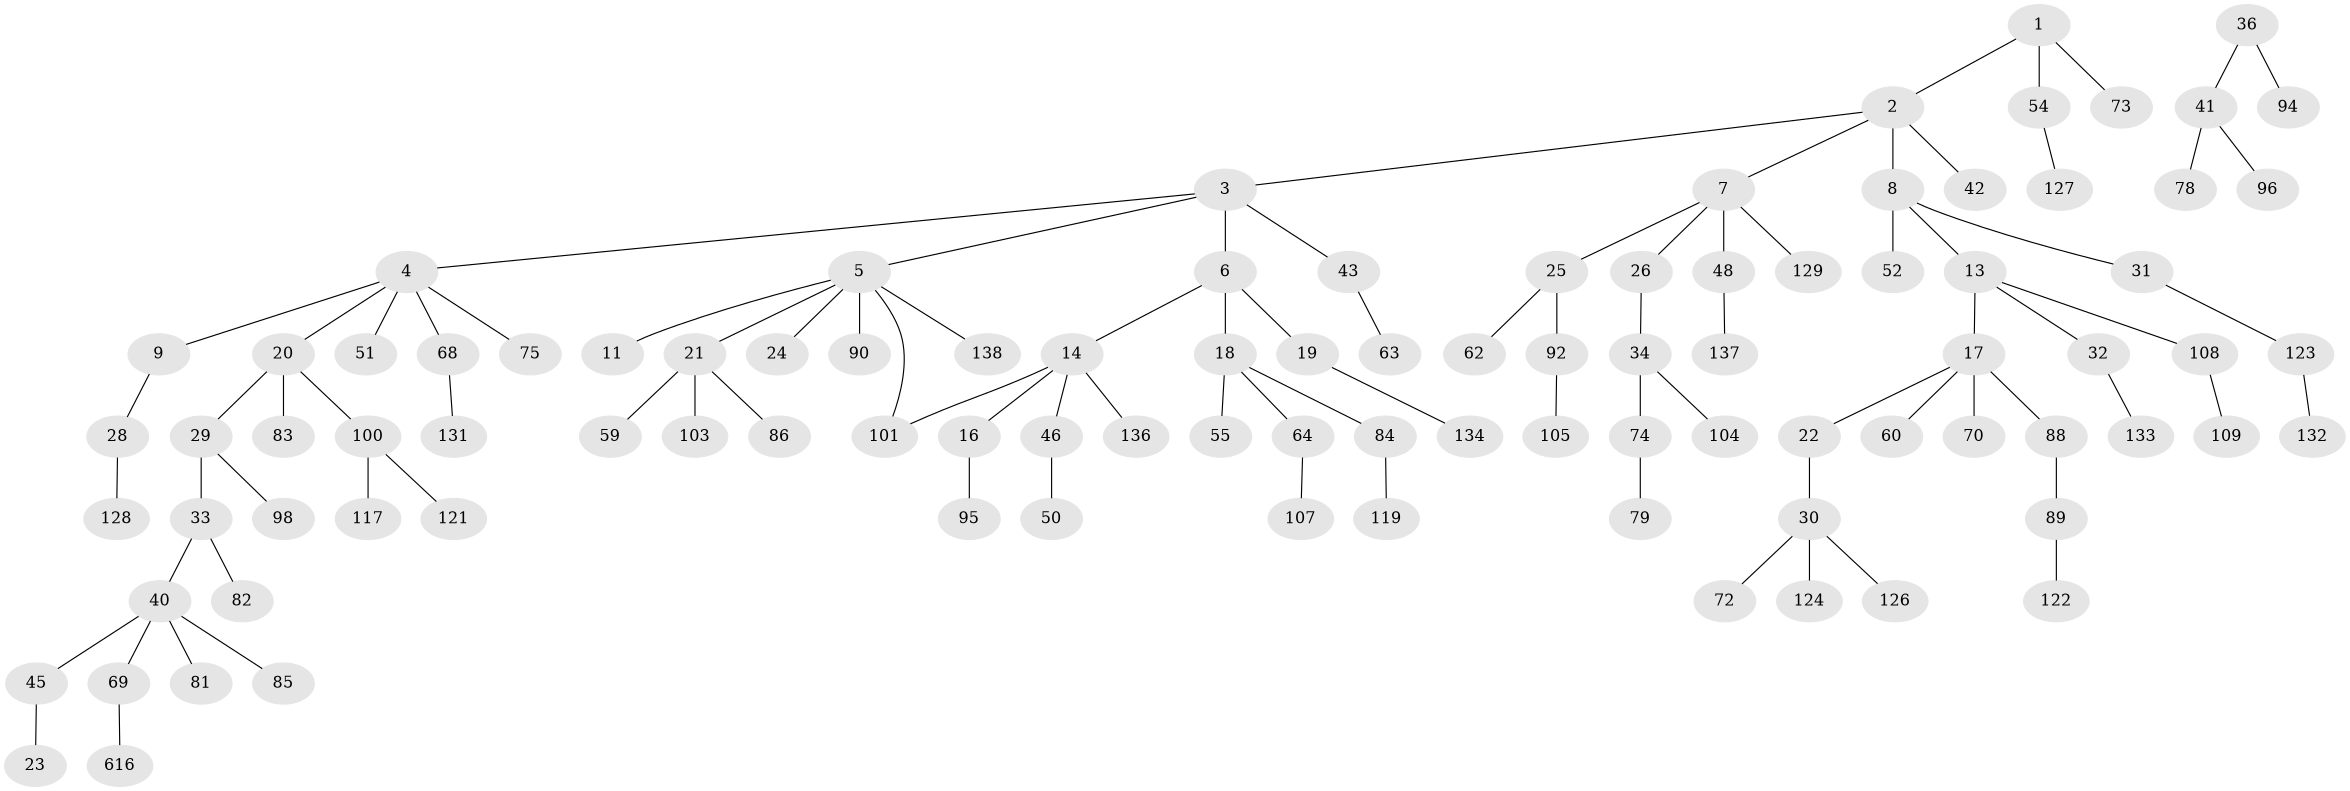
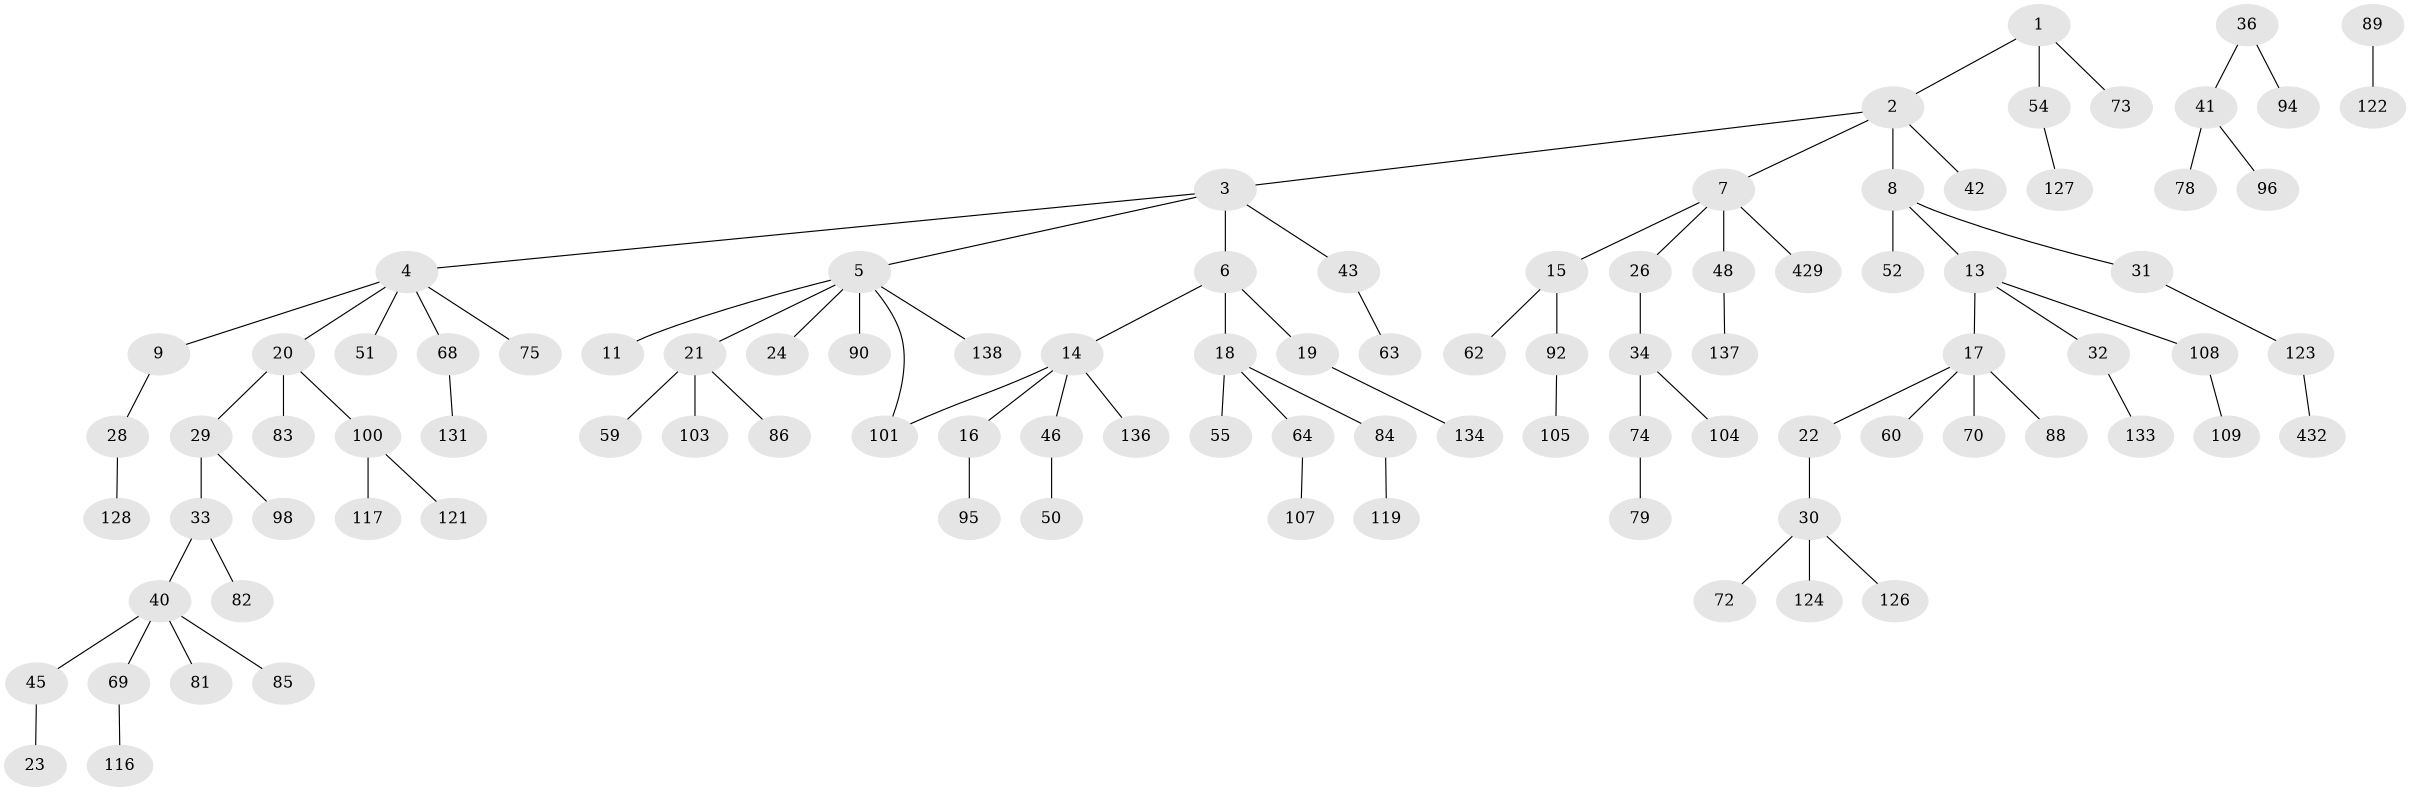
  graph {
    node [color=gray90 style=filled]
    1 [super="+71"]
    2 [super="+10"]
    54
    73
    3 [super="+91"]
    7 [super="+39"]
    8 [super="+12"]
    42
    127
    4 [super="+23"]
    5 [super="+15"]
    6
    43 [super="+77"]
-   25 [super="+47"]
+   25 [super="+47" label=15]
    26 [super="+35"]
    48
-   129
+   129 [label=429]
    52
    13
    31 [super="+106"]
    9 [super="+118"]
    20 [super="+57"]
    51
    68 [super="+99"]
    75
    11
    21 [super="+49"]
    24
    90
    101
    138
    14 [super="+111"]
    18 [super="+27"]
    19 [super="+37"]
    63
    28 [super="+80"]
    29 [super="+120"]
    83
    100 [super="+102"]
    131
    59 [super="+115"]
    103
    86
    16
    46
    136
    55 [super="+56"]
    64
    84 [super="+130"]
    134
    62
    92
    34 [super="+97"]
    137
    17 [super="+61"]
    32 [super="+87"]
    108
    123
    128
    22 [super="+66"]
    60 [super="+67"]
    70
    88 [super="+112"]
    133
    109
    95
    36 [super="+38"]
    41
    94
    50 [super="+58"]
    30 [super="+135"]
    89 [super="+110"]
    107 [super="+113"]
    119
    33 [super="+65"]
    98
    117
    121
    72
    124
    126
    105
    74 [super="+76"]
    104
    40 [super="+44"]
    82
-   132
+   132 [label=432]
    45
    69 [super="+114"]
    81
    85
    79
    78 [super="+93"]
    96 [super="+125"]
    n95 [label=23]
-   116 [label=616]
+   116
    122
    1 -- 2
    1 -- 54
    1 -- 73
    2 -- 3
    2 -- 7
    2 -- 8
    2 -- 42
    54 -- 127
    3 -- 4
    3 -- 5
    3 -- 6
    3 -- 43
    7 -- 25
    7 -- 26
    7 -- 48
    7 -- 129
    8 -- 52
    8 -- 13
    8 -- 31
    4 -- 9
    4 -- 20
    4 -- 51
    4 -- 68
    4 -- 75
    5 -- 11
    5 -- 21
    5 -- 24
    5 -- 90
    5 -- 101
    5 -- 138
    6 -- 14
    6 -- 18
    6 -- 19
    43 -- 63
    25 -- 62
    25 -- 92
    26 -- 34
    48 -- 137
    13 -- 17
    13 -- 32
    13 -- 108
    31 -- 123
    9 -- 28
    20 -- 29
    20 -- 83
    20 -- 100
    68 -- 131
    21 -- 59
    21 -- 103
    21 -- 86
    14 -- 101
    14 -- 16
    14 -- 46
    14 -- 136
    18 -- 55
    18 -- 64
    18 -- 84
    19 -- 134
    28 -- 128
    29 -- 33
    29 -- 98
    100 -- 117
    100 -- 121
    16 -- 95
    46 -- 50
    64 -- 107
    84 -- 119
    92 -- 105
    34 -- 74
    34 -- 104
    17 -- 22
    17 -- 60
    17 -- 70
    17 -- 88
    32 -- 133
    108 -- 109
    123 -- 132
    22 -- 30
-   88 -- 89
    36 -- 41
    36 -- 94
    41 -- 78
    41 -- 96
    30 -- 72
    30 -- 124
    30 -- 126
    89 -- 122
    33 -- 40
    33 -- 82
    74 -- 79
    40 -- 45
    40 -- 69
    40 -- 81
    40 -- 85
    45 -- n95
    69 -- 116
  }
